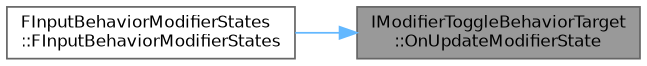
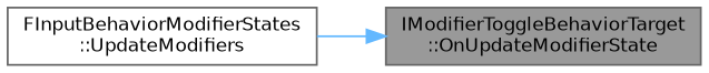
  digraph {
    rankdir=RL
    node [fontname=Helvetica fontsize=10 shape=box style=filled]
    n1 [color=gray40 fillcolor=grey60 fontcolor=black height=0.2 label="IModifierToggleBehaviorTarget\l::OnUpdateModifierState" width=0.4]
-   n2 [color=grey40 fillcolor=white height=0.2 label="FInputBehaviorModifierStates\l::FInputBehaviorModifierStates" width=0.4]
+   n2 [color=grey40 fillcolor=white height=0.2 label="FInputBehaviorModifierStates\l::UpdateModifiers" width=0.4]
    n1 -> n2 [color=steelblue1 dir=back fontname=Helvetica fontsize=10 labelfontname=Helvetica labelfontsize=10 style=solid]
  }
